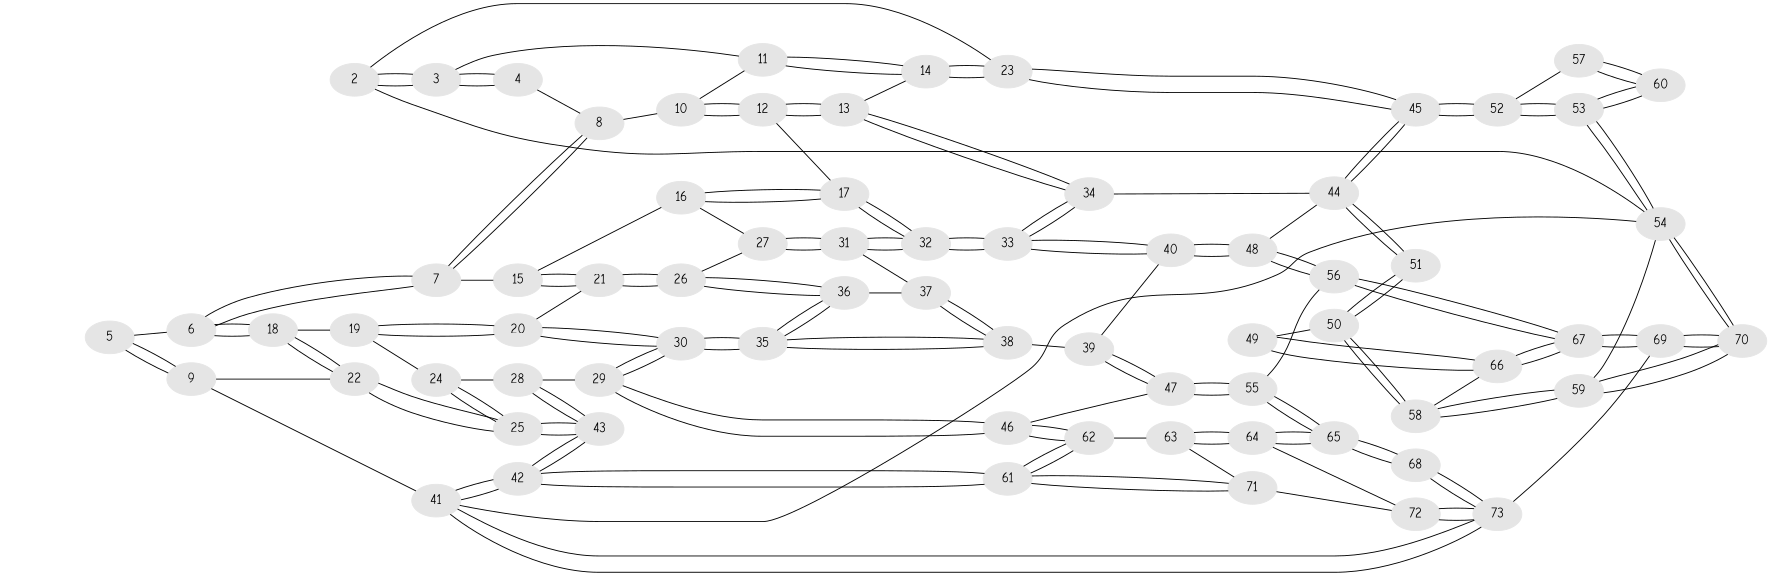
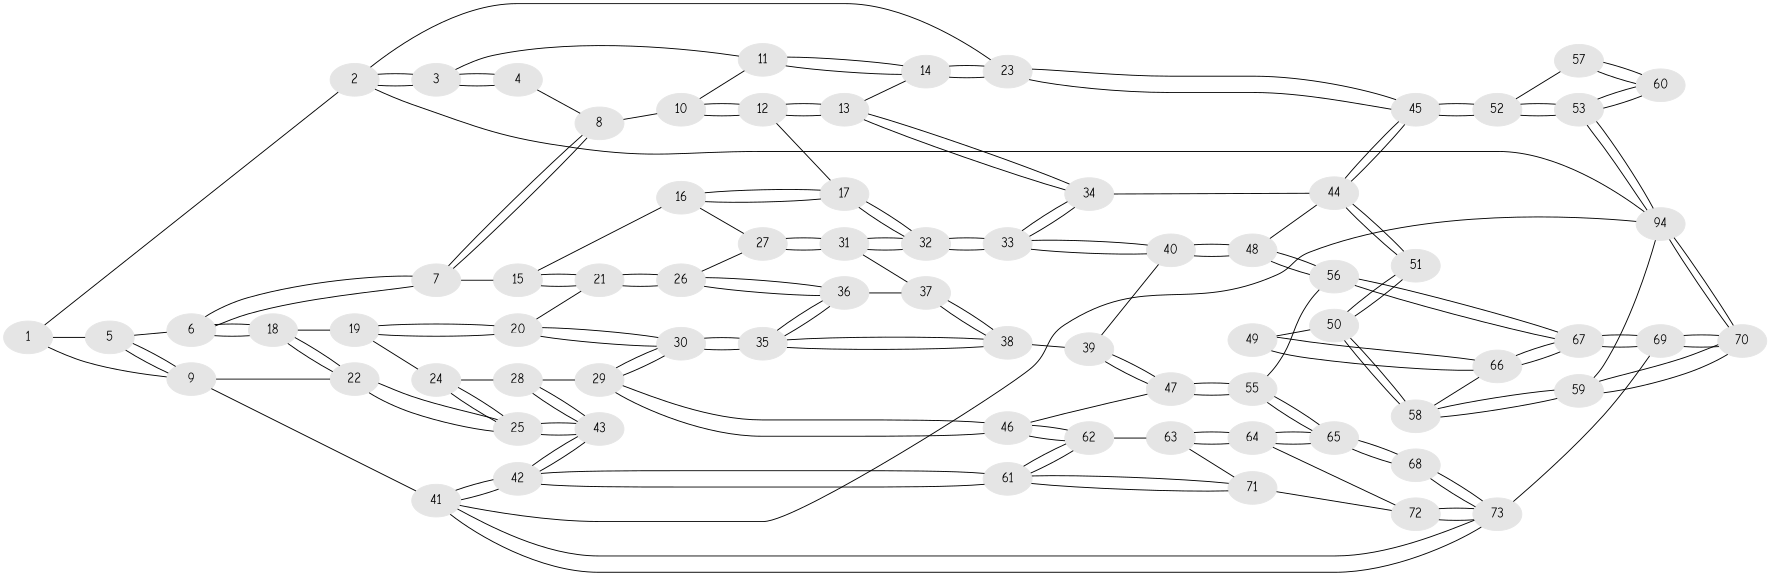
  graph {
    fontname="Comic Neue"
    rankdir=LR
    node [color=gray90 fontname="Comic Neue" style=filled]
    edge [fontname="Comic Neue"]
+   1
    2
    5
    9
    3
    23
-   54
+   54 [label=94]
    6
    22
    41
    4
    11
    45
    70
    8
    14
    10
    7
    18
    15
    19
    16
    21
    12
    25
    42
    73
    13
    17
    34
    32
    44
    27
    26
    31
    33
    20
    24
    30
    28
    35
    36
    43
    52
    29
    37
    46
    47
    62
    38
    40
    48
    51
    39
    55
    56
    61
    69
    71
    53
    57
    63
    65
    49
    50
    66
    67
    58
    59
    60
    68
    72
    64
+   1 -- 2
+   1 -- 5
+   1 -- 9
    2 -- 3
    2 -- 3
    2 -- 23
    2 -- 54
    5 -- 9
    5 -- 9
    5 -- 6
    9 -- 22
    9 -- 41
    3 -- 4
    3 -- 4
    3 -- 11
    23 -- 45
    23 -- 45
    54 -- 70
    54 -- 70
    6 -- 7
    6 -- 7
    6 -- 18
    6 -- 18
    22 -- 25
    22 -- 25
    41 -- 54
    41 -- 42
    41 -- 42
    41 -- 73
    41 -- 73
    4 -- 8
    11 -- 14
    11 -- 14
    45 -- 52
    45 -- 52
    8 -- 10
    14 -- 23
    14 -- 23
    10 -- 11
    10 -- 12
    10 -- 12
    7 -- 8
    7 -- 8
    7 -- 15
    18 -- 22
    18 -- 22
    18 -- 19
    15 -- 16
    15 -- 21
    15 -- 21
    19 -- 20
    19 -- 20
    19 -- 24
    16 -- 17
    16 -- 17
    16 -- 27
    21 -- 26
    21 -- 26
    12 -- 13
    12 -- 13
    12 -- 17
    25 -- 43
    25 -- 43
    42 -- 43
    42 -- 43
    42 -- 61
    42 -- 61
    73 -- 69
    13 -- 14
    13 -- 34
    13 -- 34
    17 -- 32
    17 -- 32
    34 -- 44
    32 -- 33
    32 -- 33
    44 -- 45
    44 -- 45
    44 -- 51
    44 -- 51
    27 -- 31
    27 -- 31
    26 -- 27
    26 -- 36
    26 -- 36
    31 -- 32
    31 -- 32
    31 -- 37
    33 -- 34
    33 -- 34
    33 -- 40
    33 -- 40
    20 -- 21
    20 -- 30
    20 -- 30
    24 -- 25
    24 -- 25
    24 -- 28
    30 -- 35
    30 -- 35
    28 -- 43
    28 -- 43
    28 -- 29
    35 -- 36
    35 -- 36
    35 -- 38
    35 -- 38
    36 -- 37
    52 -- 53
    52 -- 53
    52 -- 57
    29 -- 30
    29 -- 30
    29 -- 46
    29 -- 46
    37 -- 38
    37 -- 38
    46 -- 47
    46 -- 62
    46 -- 62
    47 -- 55
    47 -- 55
    62 -- 63
    38 -- 39
    40 -- 48
    40 -- 48
    48 -- 44
    48 -- 56
    48 -- 56
    39 -- 47
    39 -- 47
    39 -- 40
    55 -- 56
    55 -- 65
    55 -- 65
    56 -- 67
    56 -- 67
    61 -- 62
    61 -- 62
    61 -- 71
    61 -- 71
    69 -- 70
    69 -- 70
    71 -- 72
    53 -- 54
    53 -- 54
    53 -- 60
    53 -- 60
    57 -- 60
    57 -- 60
    63 -- 71
    63 -- 64
    63 -- 64
    65 -- 68
    65 -- 68
    49 -- 50
    49 -- 66
    49 -- 66
    50 -- 51
    50 -- 51
    50 -- 58
    50 -- 58
    66 -- 67
    66 -- 67
    67 -- 69
    67 -- 69
    58 -- 66
    58 -- 59
    58 -- 59
    59 -- 54
    59 -- 70
    59 -- 70
    68 -- 73
    68 -- 73
    72 -- 73
    72 -- 73
    64 -- 65
    64 -- 65
    64 -- 72
  }
